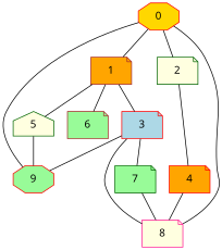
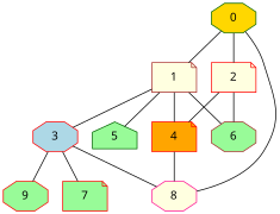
  graph {
    fontname="Noto Sans"
    node [color=red fillcolor=lightyellow fontname="Noto Sans" shape=note style=filled]
    edge [fontname="Noto Sans"]
-   0 [fillcolor=gold shape=octagon]
-   1 [color=brown fillcolor=orange]
-   2 [color=darkgreen]
+   0 [color=darkgreen fillcolor=gold shape=octagon]
+   1 [color=brown]
+   2
    9 [fillcolor=palegreen shape=octagon]
-   8 [color=deeppink]
-   3 [fillcolor=lightblue]
+   8 [color=deeppink shape=octagon]
+   3 [fillcolor=lightblue shape=octagon]
    4 [fillcolor=orange]
-   5 [color=darkgreen shape=house]
-   6 [color=brown fillcolor=palegreen]
-   7 [color=darkgreen fillcolor=palegreen]
+   5 [color=darkgreen fillcolor=palegreen shape=house]
+   6 [color=brown fillcolor=palegreen shape=octagon]
+   7 [fillcolor=palegreen]
    0 -- 1
    0 -- 2
-   0 -- 9
    0 -- 8
    1 -- 3
+   1 -- 4
    1 -- 5
    1 -- 6
    2 -- 4
+   2 -- 6
    3 -- 9
    3 -- 8
    3 -- 7
    4 -- 8
-   5 -- 9
-   7 -- 8
  }
